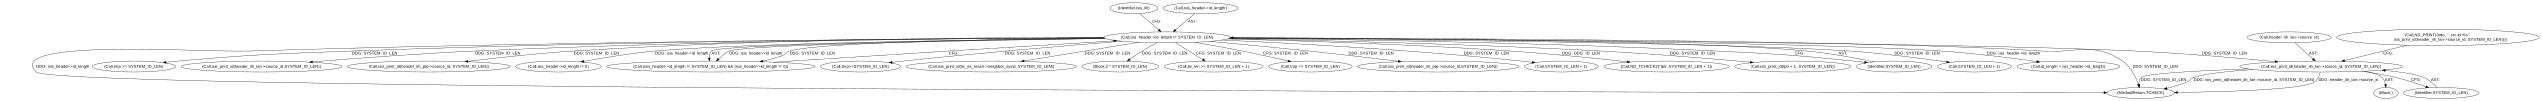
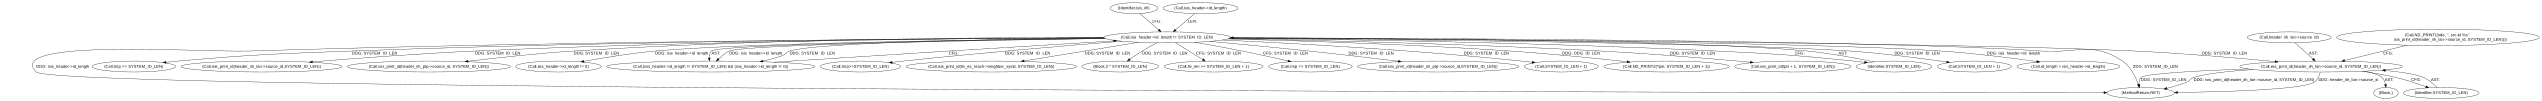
  digraph {
    fontname="Liberation Sans"
    node [fontname="Liberation Sans"]
    edge [fontname="Liberation Sans"]
    n1 [label="(Call,isis_print_id(header_iih_lan->source_id, SYSTEM_ID_LEN))"]
    n2 [label="(Identifier,SYSTEM_ID_LEN)"]
-   n3 [label="(MethodReturn,TCHECK)"]
+   n3 [label="(MethodReturn,RET)"]
    n4 [label="(Block,)"]
    n5 [label="(Call,isis_header->id_length != SYSTEM_ID_LEN)"]
    n6 [label="(Call,tmp >= SYSTEM_ID_LEN)"]
    n7 [label="(Call,isis_print_id(header_iih_lan->source_id,SYSTEM_ID_LEN))"]
    n8 [label="(Call,isis_print_id(header_iih_ptp->source_id, SYSTEM_ID_LEN))"]
    n9 [label="(Call,isis_header->id_length != 0)"]
    n10 [label="(Call,(isis_header->id_length != SYSTEM_ID_LEN) && (isis_header->id_length != 0))"]
    n11 [label="(Call,tmp>=SYSTEM_ID_LEN)"]
    n12 [label="(Call,isis_print_id(tlv_es_reach->neighbor_sysid, SYSTEM_ID_LEN))"]
    n13 [label="(Block,2 * SYSTEM_ID_LEN)"]
    n14 [label="(Call,tlv_len >= SYSTEM_ID_LEN + 1)"]
    n15 [label="(Call,tmp == SYSTEM_ID_LEN)"]
    n16 [label="(Call,isis_print_id(header_iih_ptp->source_id,SYSTEM_ID_LEN))"]
    n17 [label="(Call,SYSTEM_ID_LEN + 1)"]
-   n18 [label="(Call,ND_TCHECK2(*tptr, SYSTEM_ID_LEN + 1))"]
+   n18 [label="(Call,ND_PRINT2(*tptr, SYSTEM_ID_LEN + 1))"]
    n19 [label="(Call,isis_print_id(tptr + 1, SYSTEM_ID_LEN))"]
    n20 [label="(Identifier,SYSTEM_ID_LEN)"]
    n21 [label="(Call,SYSTEM_ID_LEN + 1)"]
    n22 [label="(Call,id_length = isis_header->id_length)"]
    n23 [label="(Call,header_iih_lan->source_id)"]
    n24 [label="(Call,ND_PRINT((ndo, \", src-id %s\",\n                      isis_print_id(header_iih_lan->source_id, SYSTEM_ID_LEN))))"]
    n25 [label="(Identifier,isis_iih)"]
    n26 [label="(Call,isis_header->id_length)"]
    n1 -> n2 [label="CFG: "]
    n1 -> n3 [label="DDG: SYSTEM_ID_LEN"]
    n1 -> n3 [label="DDG: isis_print_id(header_iih_lan->source_id, SYSTEM_ID_LEN)"]
    n1 -> n3 [label="DDG: header_iih_lan->source_id"]
    n1 -> n4 [label="AST: "]
    n2 -> n1 [label="AST: "]
    n5 -> n1 [label="DDG: SYSTEM_ID_LEN"]
    n5 -> n3 [label="DDG: SYSTEM_ID_LEN"]
    n5 -> n3 [label="DDG: isis_header->id_length"]
    n5 -> n6 [label="DDG: SYSTEM_ID_LEN"]
    n5 -> n7 [label="DDG: SYSTEM_ID_LEN"]
    n5 -> n8 [label="DDG: SYSTEM_ID_LEN"]
    n5 -> n9 [label="DDG: isis_header->id_length"]
    n5 -> n10 [label="AST: "]
    n5 -> n10 [label="DDG: isis_header->id_length"]
    n5 -> n10 [label="DDG: SYSTEM_ID_LEN"]
    n5 -> n11 [label="DDG: SYSTEM_ID_LEN"]
    n5 -> n12 [label="DDG: SYSTEM_ID_LEN"]
    n5 -> n13 [label="DDG: SYSTEM_ID_LEN"]
    n5 -> n14 [label="CFG: SYSTEM_ID_LEN"]
    n5 -> n15 [label="CFG: SYSTEM_ID_LEN"]
    n5 -> n16 [label="DDG: SYSTEM_ID_LEN"]
    n5 -> n17 [label="DDG: SYSTEM_ID_LEN"]
    n5 -> n18 [label="DDG: DDG_ID_LEN"]
    n5 -> n19 [label="DDG: SYSTEM_ID_LEN"]
    n5 -> n20 [label="CFG: "]
    n5 -> n21 [label="DDG: SYSTEM_ID_LEN"]
    n5 -> n22 [label="DDG: isis_header->id_length"]
    n10 -> n5 [label="CFG: "]
    n20 -> n5 [label="AST: "]
    n23 -> n1 [label="AST: "]
    n24 -> n1 [label="CFG: "]
    n25 -> n5 [label="CFG: "]
-   n26 -> n5 [label="AST: "]
+   n26 -> n5 [label="LEN: "]
  }
